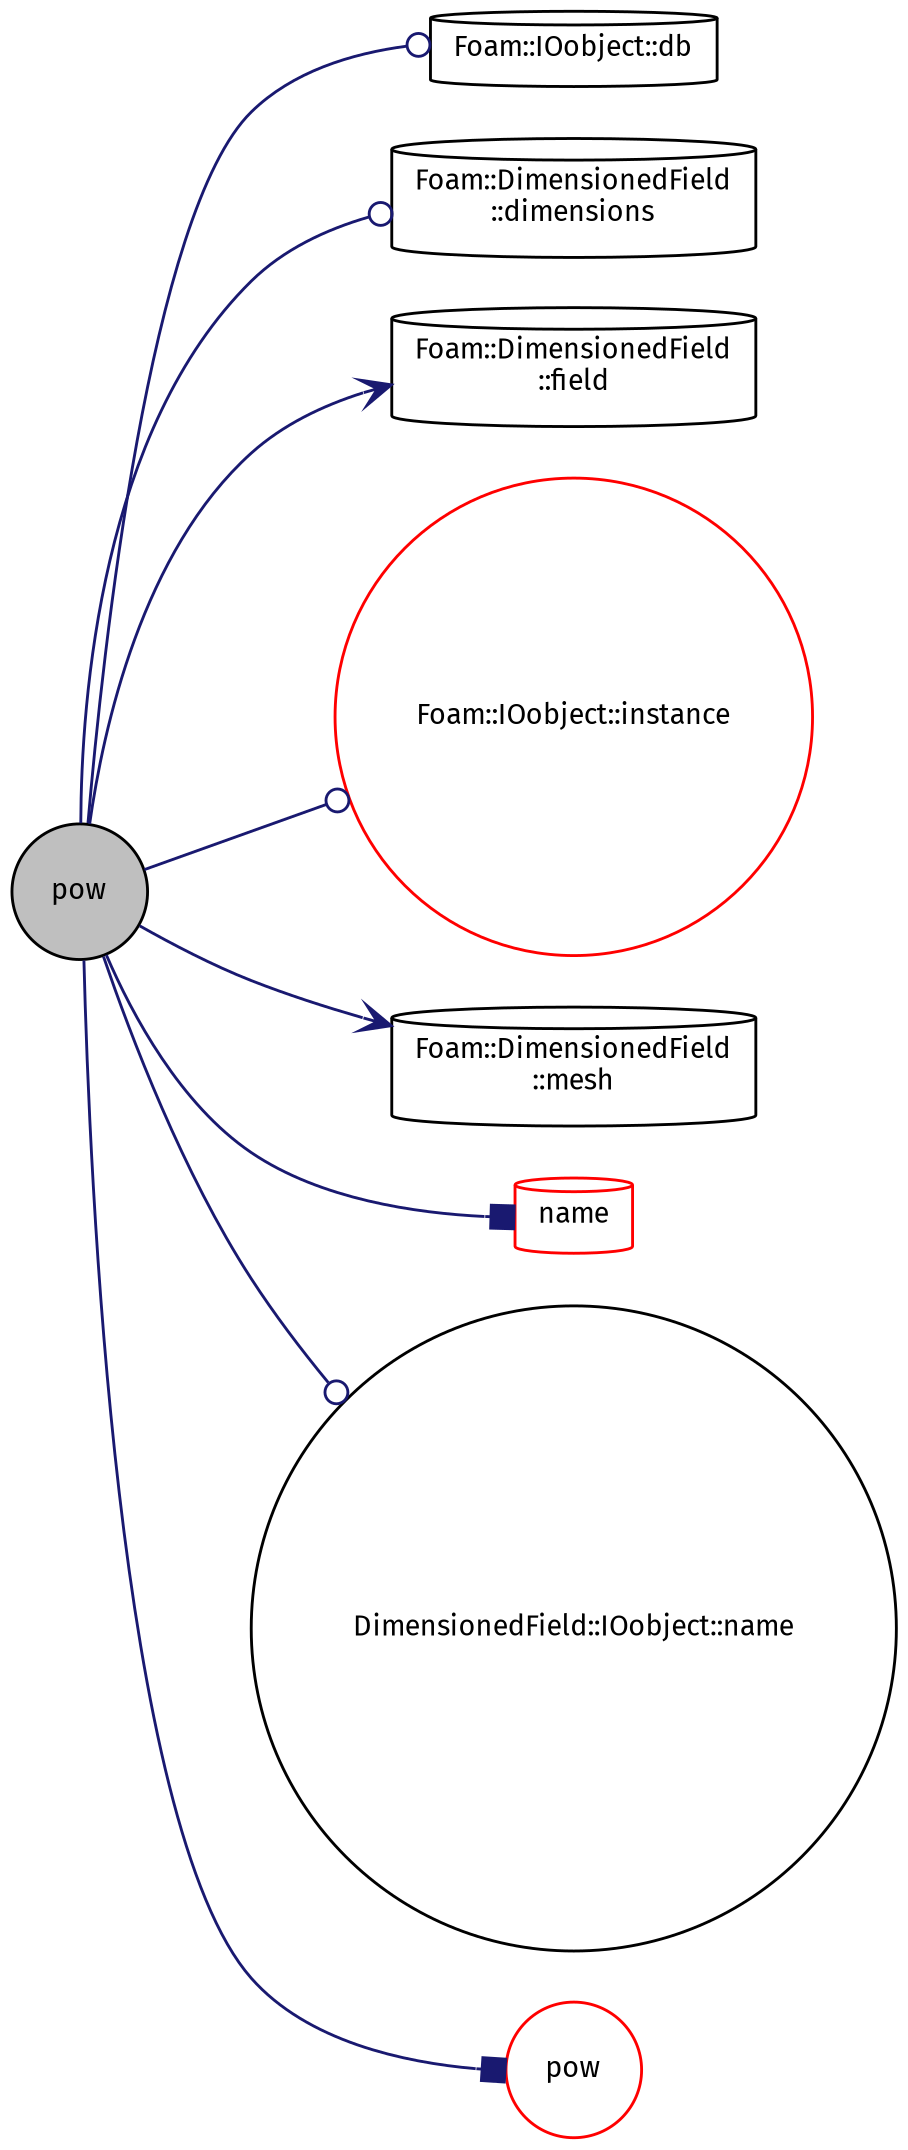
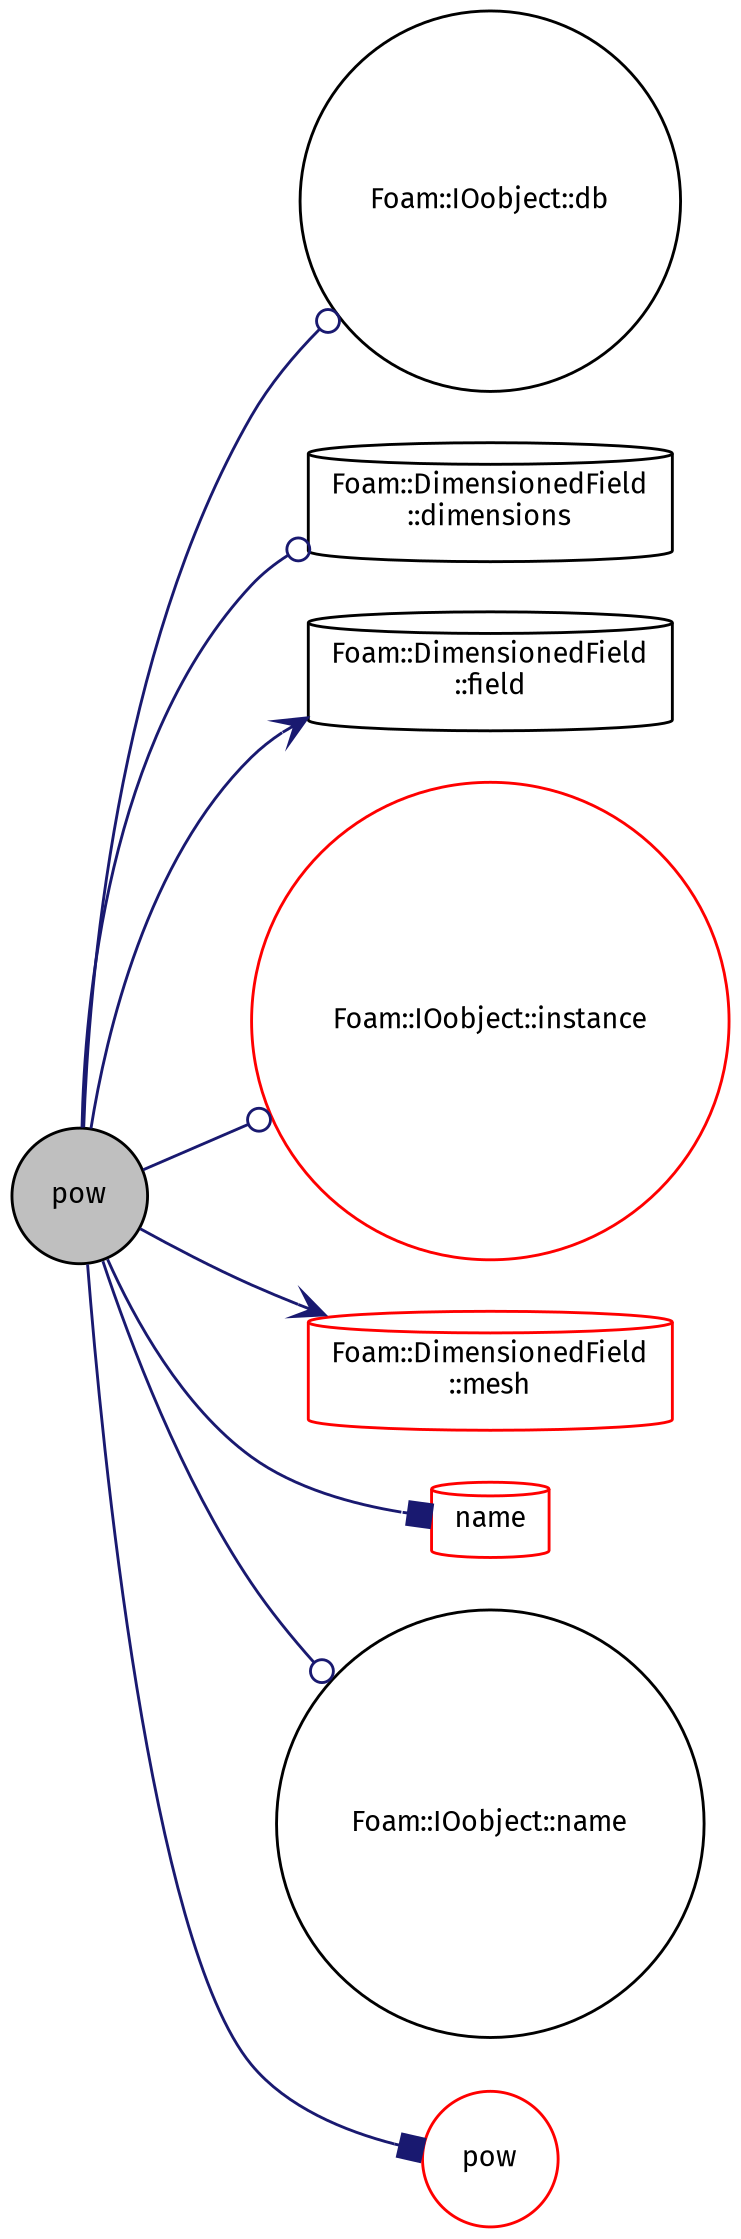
  digraph {
    fontname="Fira Sans"
    rankdir=LR
    node [color=black fontname="Fira Sans" fontsize=10 shape=circle]
    edge [arrowhead=odot color=midnightblue fontname="Fira Sans" fontsize=10 labelfontname=FreeSans labelfontsize=10 style=solid]
    n1 [fillcolor=grey75 fontcolor=black height=0.2 label=pow style=filled width=0.4]
-   n2 [height=0.2 label="Foam::IOobject::db" shape=cylinder width=0.4]
+   n2 [height=0.2 label="Foam::IOobject::db" width=0.4]
    n3 [height=0.2 label="Foam::DimensionedField\l::dimensions" shape=cylinder width=0.4]
    n4 [height=0.2 label="Foam::DimensionedField\l::field" shape=cylinder width=0.4]
    n5 [color=red height=0.2 label="Foam::IOobject::instance" width=0.4]
-   n6 [height=0.2 label="Foam::DimensionedField\l::mesh" shape=cylinder width=0.4]
+   n6 [color=red height=0.2 label="Foam::DimensionedField\l::mesh" shape=cylinder width=0.4]
    n7 [color=red height=0.2 label=name shape=cylinder width=0.4]
-   n8 [height=0.2 label="DimensionedField::IOobject::name" width=0.4]
+   n8 [height=0.2 label="Foam::IOobject::name" width=0.4]
    n9 [color=red height=0.2 label=pow width=0.4]
    n1 -> n2
    n1 -> n3
    n1 -> n4 [arrowhead=vee]
    n1 -> n5
    n1 -> n6 [arrowhead=vee]
    n1 -> n7 [arrowhead=box]
    n1 -> n8
    n1 -> n9 [arrowhead=box]
  }
